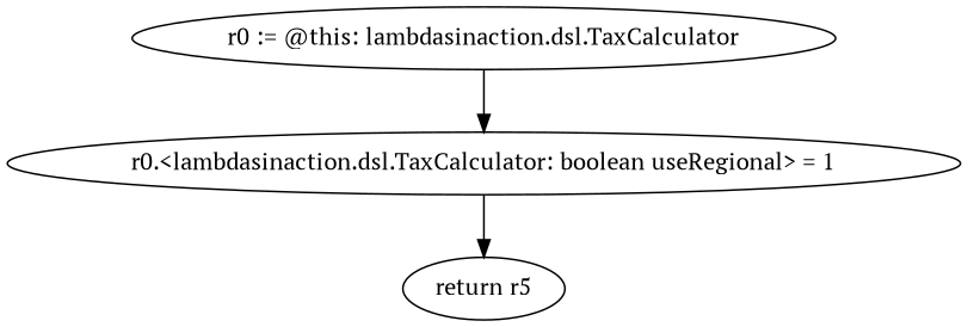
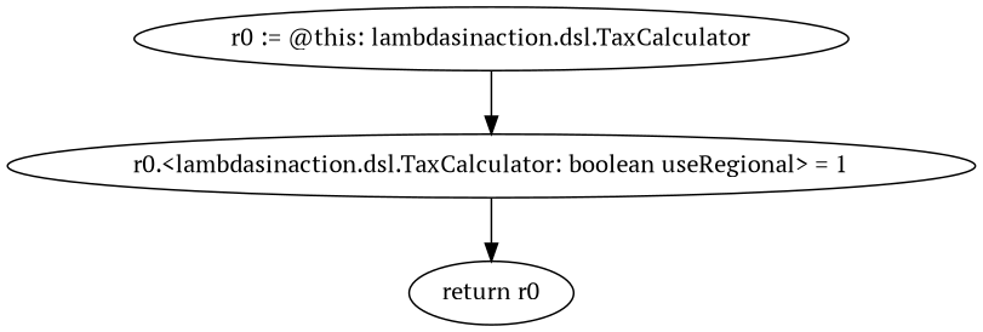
  digraph {
    fontname="PT Serif"
    node [fontname="PT Serif"]
    edge [fontname="PT Serif"]
    "r0 := @this: lambdasinaction.dsl.TaxCalculator"
    "r0.<lambdasinaction.dsl.TaxCalculator: boolean useRegional> = 1"
-   "return r0" [label="return r5"]
+   "return r0"
    "r0 := @this: lambdasinaction.dsl.TaxCalculator" -> "r0.<lambdasinaction.dsl.TaxCalculator: boolean useRegional> = 1"
    "r0.<lambdasinaction.dsl.TaxCalculator: boolean useRegional> = 1" -> "return r0"
  }
